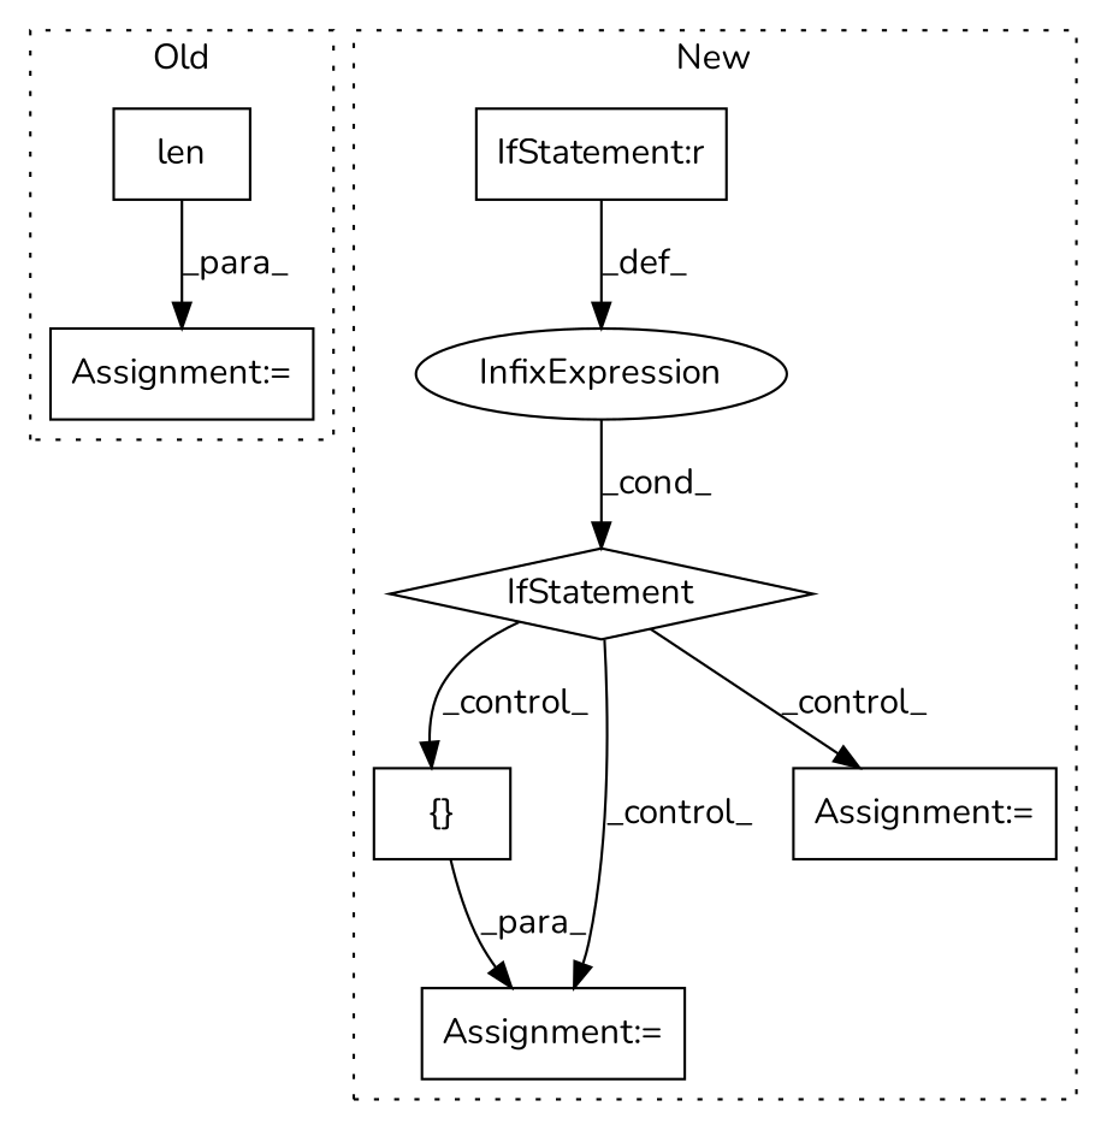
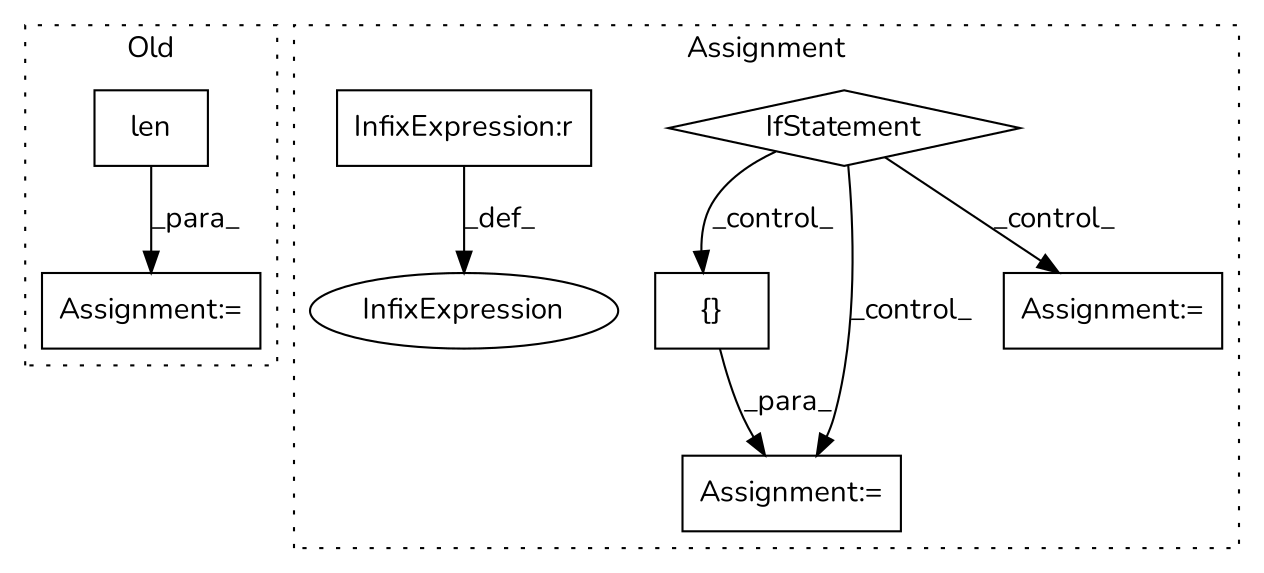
  digraph {
    fontname=Nunito
    node [a=7 fontname=Nunito l=1 shape=box]
    edge [fontname=Nunito]
    n1 [a=32 l="4,1" label=len s="2420,2430"]
    n2 [l="53,2" label="Assignment:=" s="2353,2436"]
    n3 [a=4 l="1,1" label="{}" s="3091,3096"]
    n4 [label="Assignment:=" s=3060]
    n5 [a=42 label=InfixExpression shape=ellipse l=""]
    n6 [a=25 l="4,2" label=IfStatement s="3034,3047" shape=diamond]
    n7 [label="Assignment:=" s=3222]
-   n8 [a=27 l=4 label="IfStatement:r" s=3039]
+   n8 [a=27 l=4 label="InfixExpression:r" s=3039]
    subgraph cluster_1 {
      label=Old
      style=dotted
      n1
      n2
    }
    subgraph cluster_2 {
-     label=New
+     label=Assignment
      style=dotted
      n3
      n4
      n5
      n6
      n7
      n8
    }
    n1 -> n2 [label=_para_]
    n3 -> n4 [label=_para_]
-   n5 -> n6 [label=_cond_]
    n6 -> n3 [label=_control_]
    n6 -> n4 [label=_control_]
    n6 -> n7 [label=_control_]
    n8 -> n5 [label=_def_]
  }
